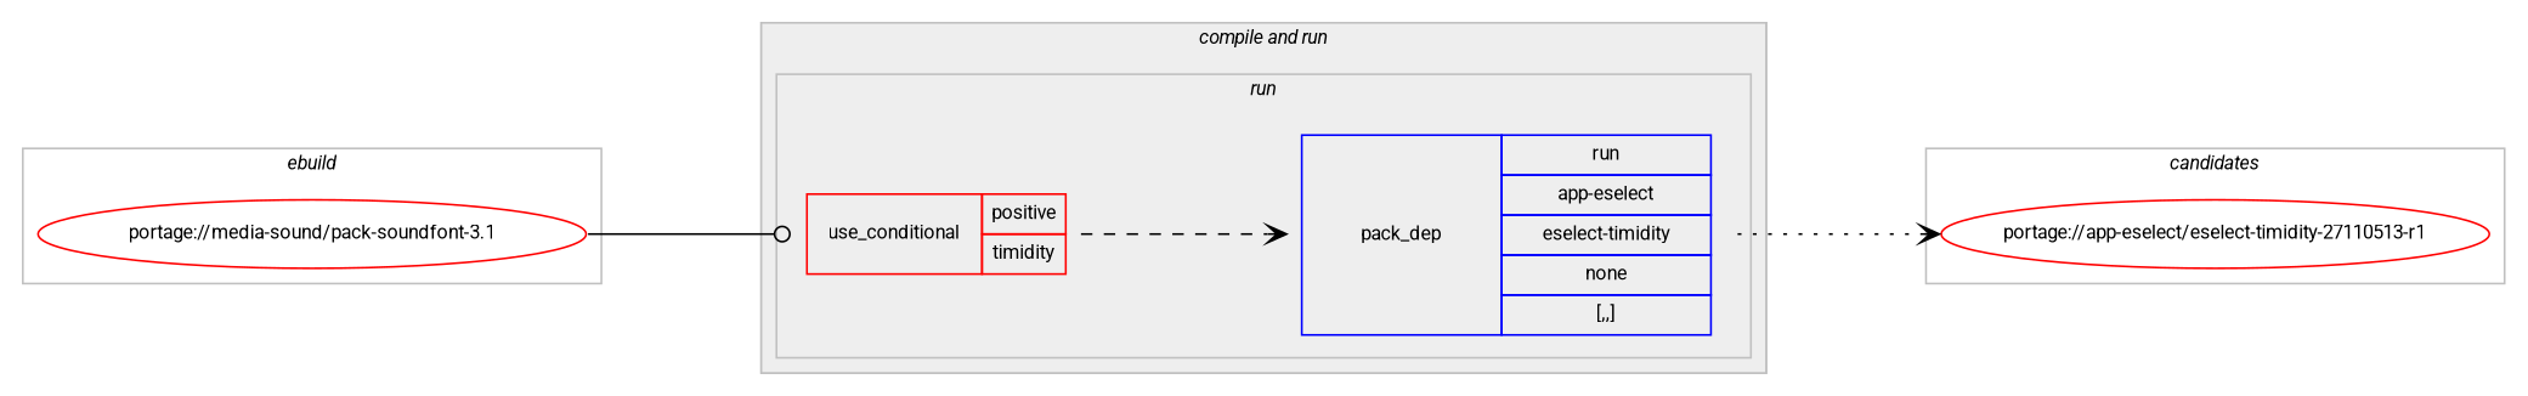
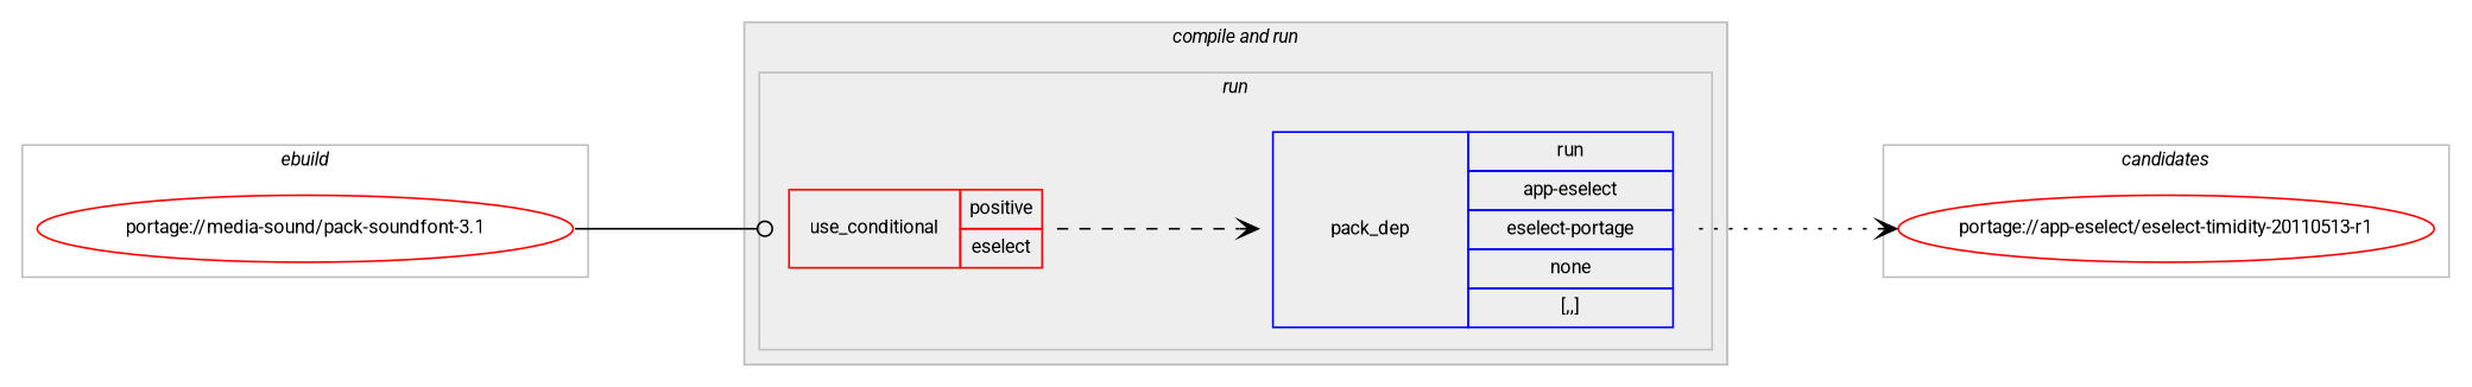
  digraph {
    compound=true
    concentrate=true
    fontname=Roboto
    fontsize=10
    newrank=true
    rankdir=LR
    ranksep=1.5
    node [color=red fontname=Roboto fontsize=10]
    edge [arrowhead=vee color=black fontname=Roboto headport=w tailport=e weight=20]
    n1 [label="portage://media-sound/pack-soundfont-3.1" width=4]
-   n2 [color=blue label=<<TABLE BORDER="0" CELLBORDER="1" CELLSPACING="0" CELLPADDING="4" WIDTH="220"><TR><TD ROWSPAN="6" CELLPADDING="30">pack_dep</TD></TR><TR><TD WIDTH="110">run</TD></TR><TR><TD>app-eselect</TD></TR><TR><TD>eselect-timidity</TD></TR><TR><TD>none</TD></TR><TR><TD>[,,]</TD></TR></TABLE>> shape=none]
-   n3 [label=<<TABLE BORDER="0" CELLBORDER="1" CELLSPACING="0" CELLPADDING="4"><TR><TD ROWSPAN="3" CELLPADDING="10">use_conditional</TD></TR><TR><TD>positive</TD></TR><TR><TD>timidity</TD></TR></TABLE>> shape=none]
-   n4 [label="portage://app-eselect/eselect-timidity-27110513-r1" width=4]
+   n2 [color=blue label=<<TABLE BORDER="0" CELLBORDER="1" CELLSPACING="0" CELLPADDING="4" WIDTH="220"><TR><TD ROWSPAN="6" CELLPADDING="30">pack_dep</TD></TR><TR><TD WIDTH="110">run</TD></TR><TR><TD>app-eselect</TD></TR><TR><TD>eselect-portage</TD></TR><TR><TD>none</TD></TR><TR><TD>[,,]</TD></TR></TABLE>> shape=none]
+   n3 [label=<<TABLE BORDER="0" CELLBORDER="1" CELLSPACING="0" CELLPADDING="4"><TR><TD ROWSPAN="3" CELLPADDING="10">use_conditional</TD></TR><TR><TD>positive</TD></TR><TR><TD>eselect</TD></TR></TABLE>> shape=none]
+   n4 [label="portage://app-eselect/eselect-timidity-20110513-r1" width=4]
    subgraph cluster_1 {
      color=gray
      label=<<i>ebuild</i>>
      n1
    }
    subgraph cluster_2 {
      color=gray
      label=<<i>dependencies</i>>
      subgraph cluster_3 {
        color=gray
        fillcolor="#eeeeee"
        label=<<i>compile</i>>
        style=filled
      }
      subgraph cluster_4 {
        color=gray
        fillcolor="#eeeeee"
        label=<<i>compile and run</i>>
        style=filled
      }
      subgraph cluster_5 {
        color=gray
        fillcolor="#eeeeee"
        label=<<i>run</i>>
        style=filled
        subgraph sub_6 {
          color=gray
          fillcolor="#eeeeee"
          label=<<i>run</i>>
          style=filled
          n3
          subgraph sub_7 {
            color=gray
            fillcolor="#eeeeee"
            label=<<i>run</i>>
            style=filled
            n2
          }
        }
      }
    }
    subgraph cluster_8 {
      color=gray
      label=<<i>candidates</i>>
      rank=same
      subgraph sub_9 {
        color=black
        label=<<i>candidates</i>>
        nodesep=1
        rank=same
        n4
      }
    }
    n1 -> n3 [arrowhead=odot style=solid]
    n2 -> n4 [style=dotted weight=100]
    n3 -> n2 [style=dashed]
  }
